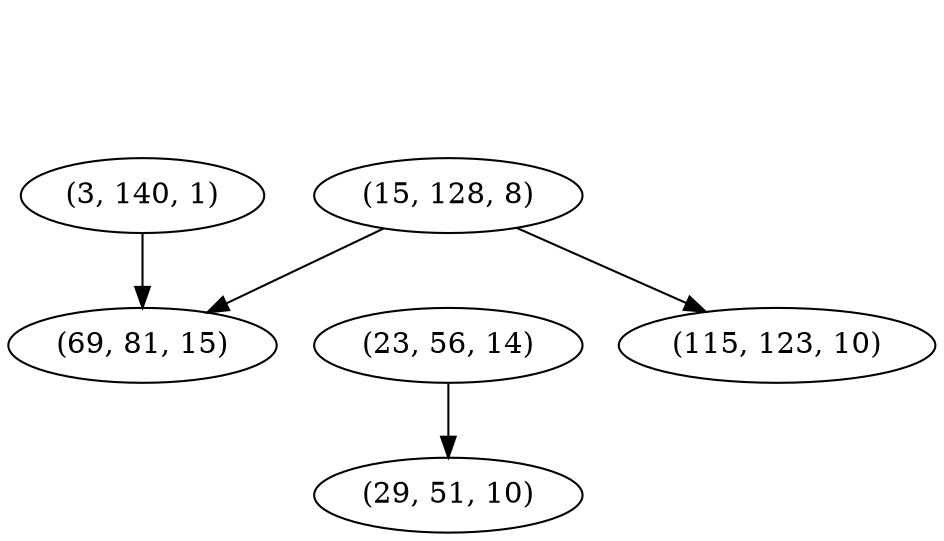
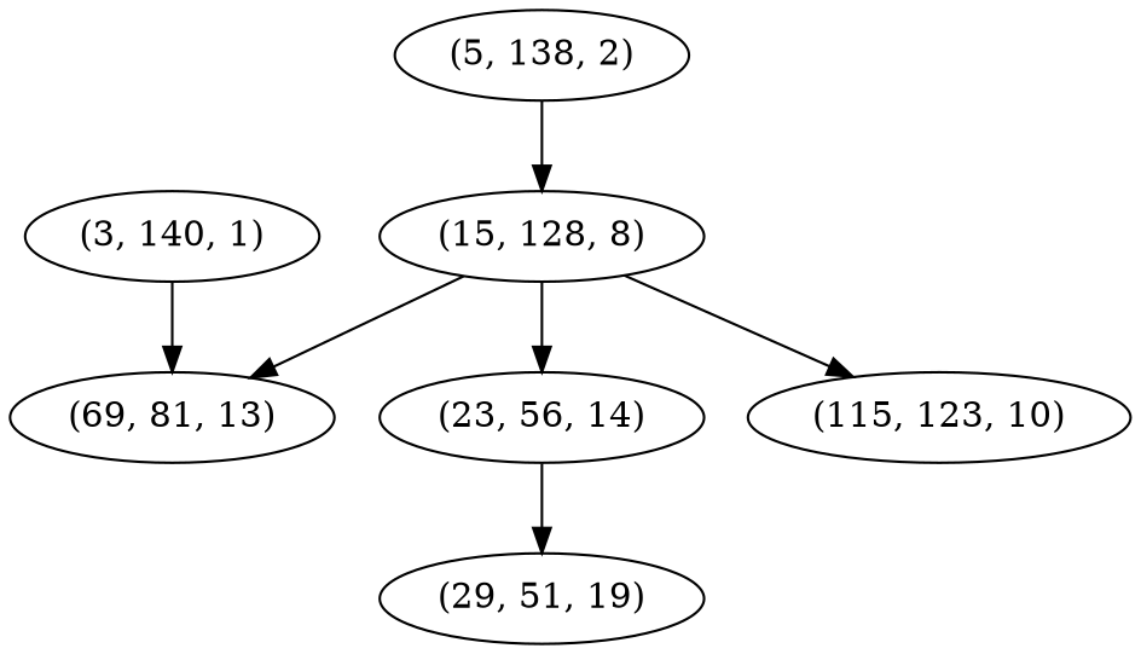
  digraph {
    "(3, 140, 1)"
-   "(69, 81, 13)" [label="(69, 81, 15)"]
+   "(69, 81, 13)"
+   "(5, 138, 2)"
    "(15, 128, 8)"
    "(23, 56, 14)"
    "(115, 123, 10)"
-   "(29, 51, 19)" [label="(29, 51, 10)"]
+   "(29, 51, 19)"
    "(3, 140, 1)" -> "(69, 81, 13)"
+   "(5, 138, 2)" -> "(15, 128, 8)"
    "(15, 128, 8)" -> "(69, 81, 13)"
+   "(15, 128, 8)" -> "(23, 56, 14)"
    "(15, 128, 8)" -> "(115, 123, 10)"
    "(23, 56, 14)" -> "(29, 51, 19)"
  }
